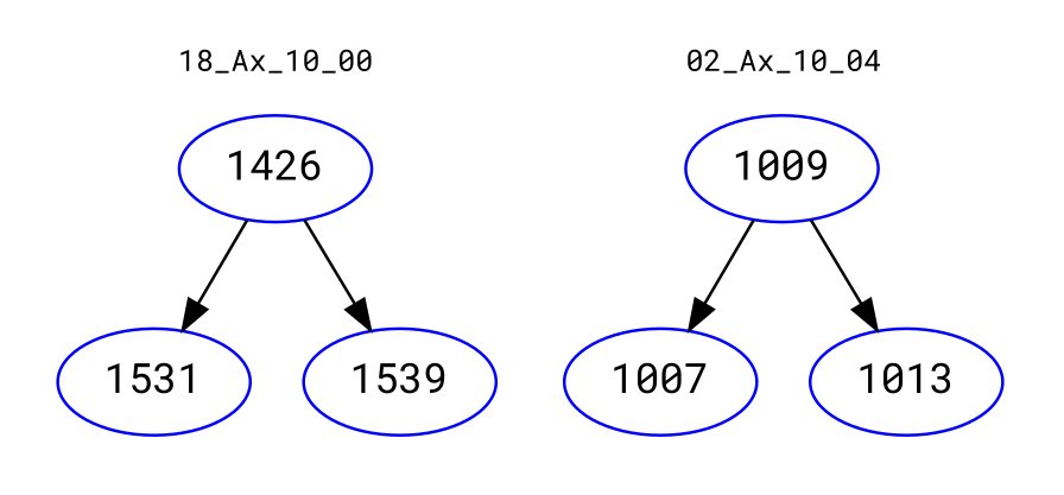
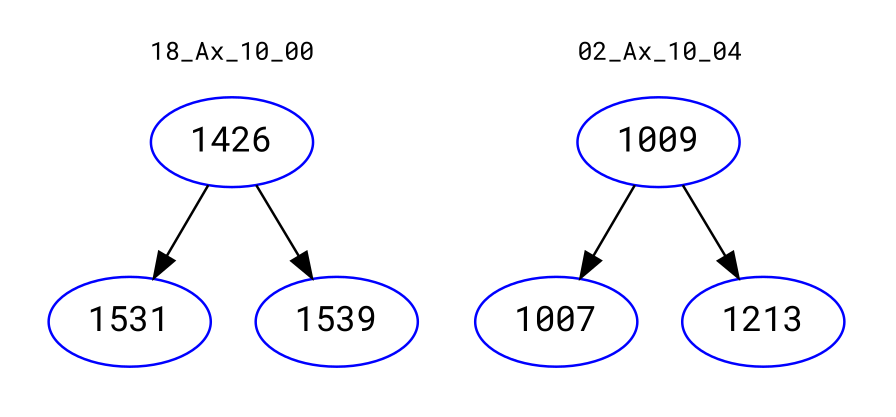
  digraph {
    fontname="Roboto Mono"
    node [color=blue fontname="Roboto Mono"]
    edge [color=black fontname="Roboto Mono"]
    n1 [label=1426]
    n2 [label=1531]
    n3 [label=1539]
    n4 [label=1009]
    n5 [label=1007]
-   n6 [label=1013]
+   n6 [label=1213]
    subgraph cluster_1 {
      color=white
      fontsize=10
      label="18_Ax_10_00"
      n1
      n2
      n3
    }
    subgraph cluster_2 {
      color=white
      fontsize=10
      label="02_Ax_10_04"
      n4
      n5
      n6
    }
    n1 -> n2
    n1 -> n3
    n4 -> n5
    n4 -> n6
  }
